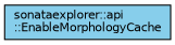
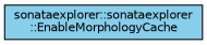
  digraph {
    rankdir=TB
    fontname="DejaVu Sans"
-   n1 [color=black fillcolor=skyblue fontname="DejaVu Sans" fontsize=10 height=0.2 label="sonataexplorer::api\l::EnableMorphologyCache" shape=record style=filled width=0.4]
+   n1 [color=black fillcolor=skyblue fontname="DejaVu Sans" fontsize=10 height=0.2 label="sonataexplorer::sonataexplorer\l::EnableMorphologyCache" shape=record style=filled width=0.4]
  }
